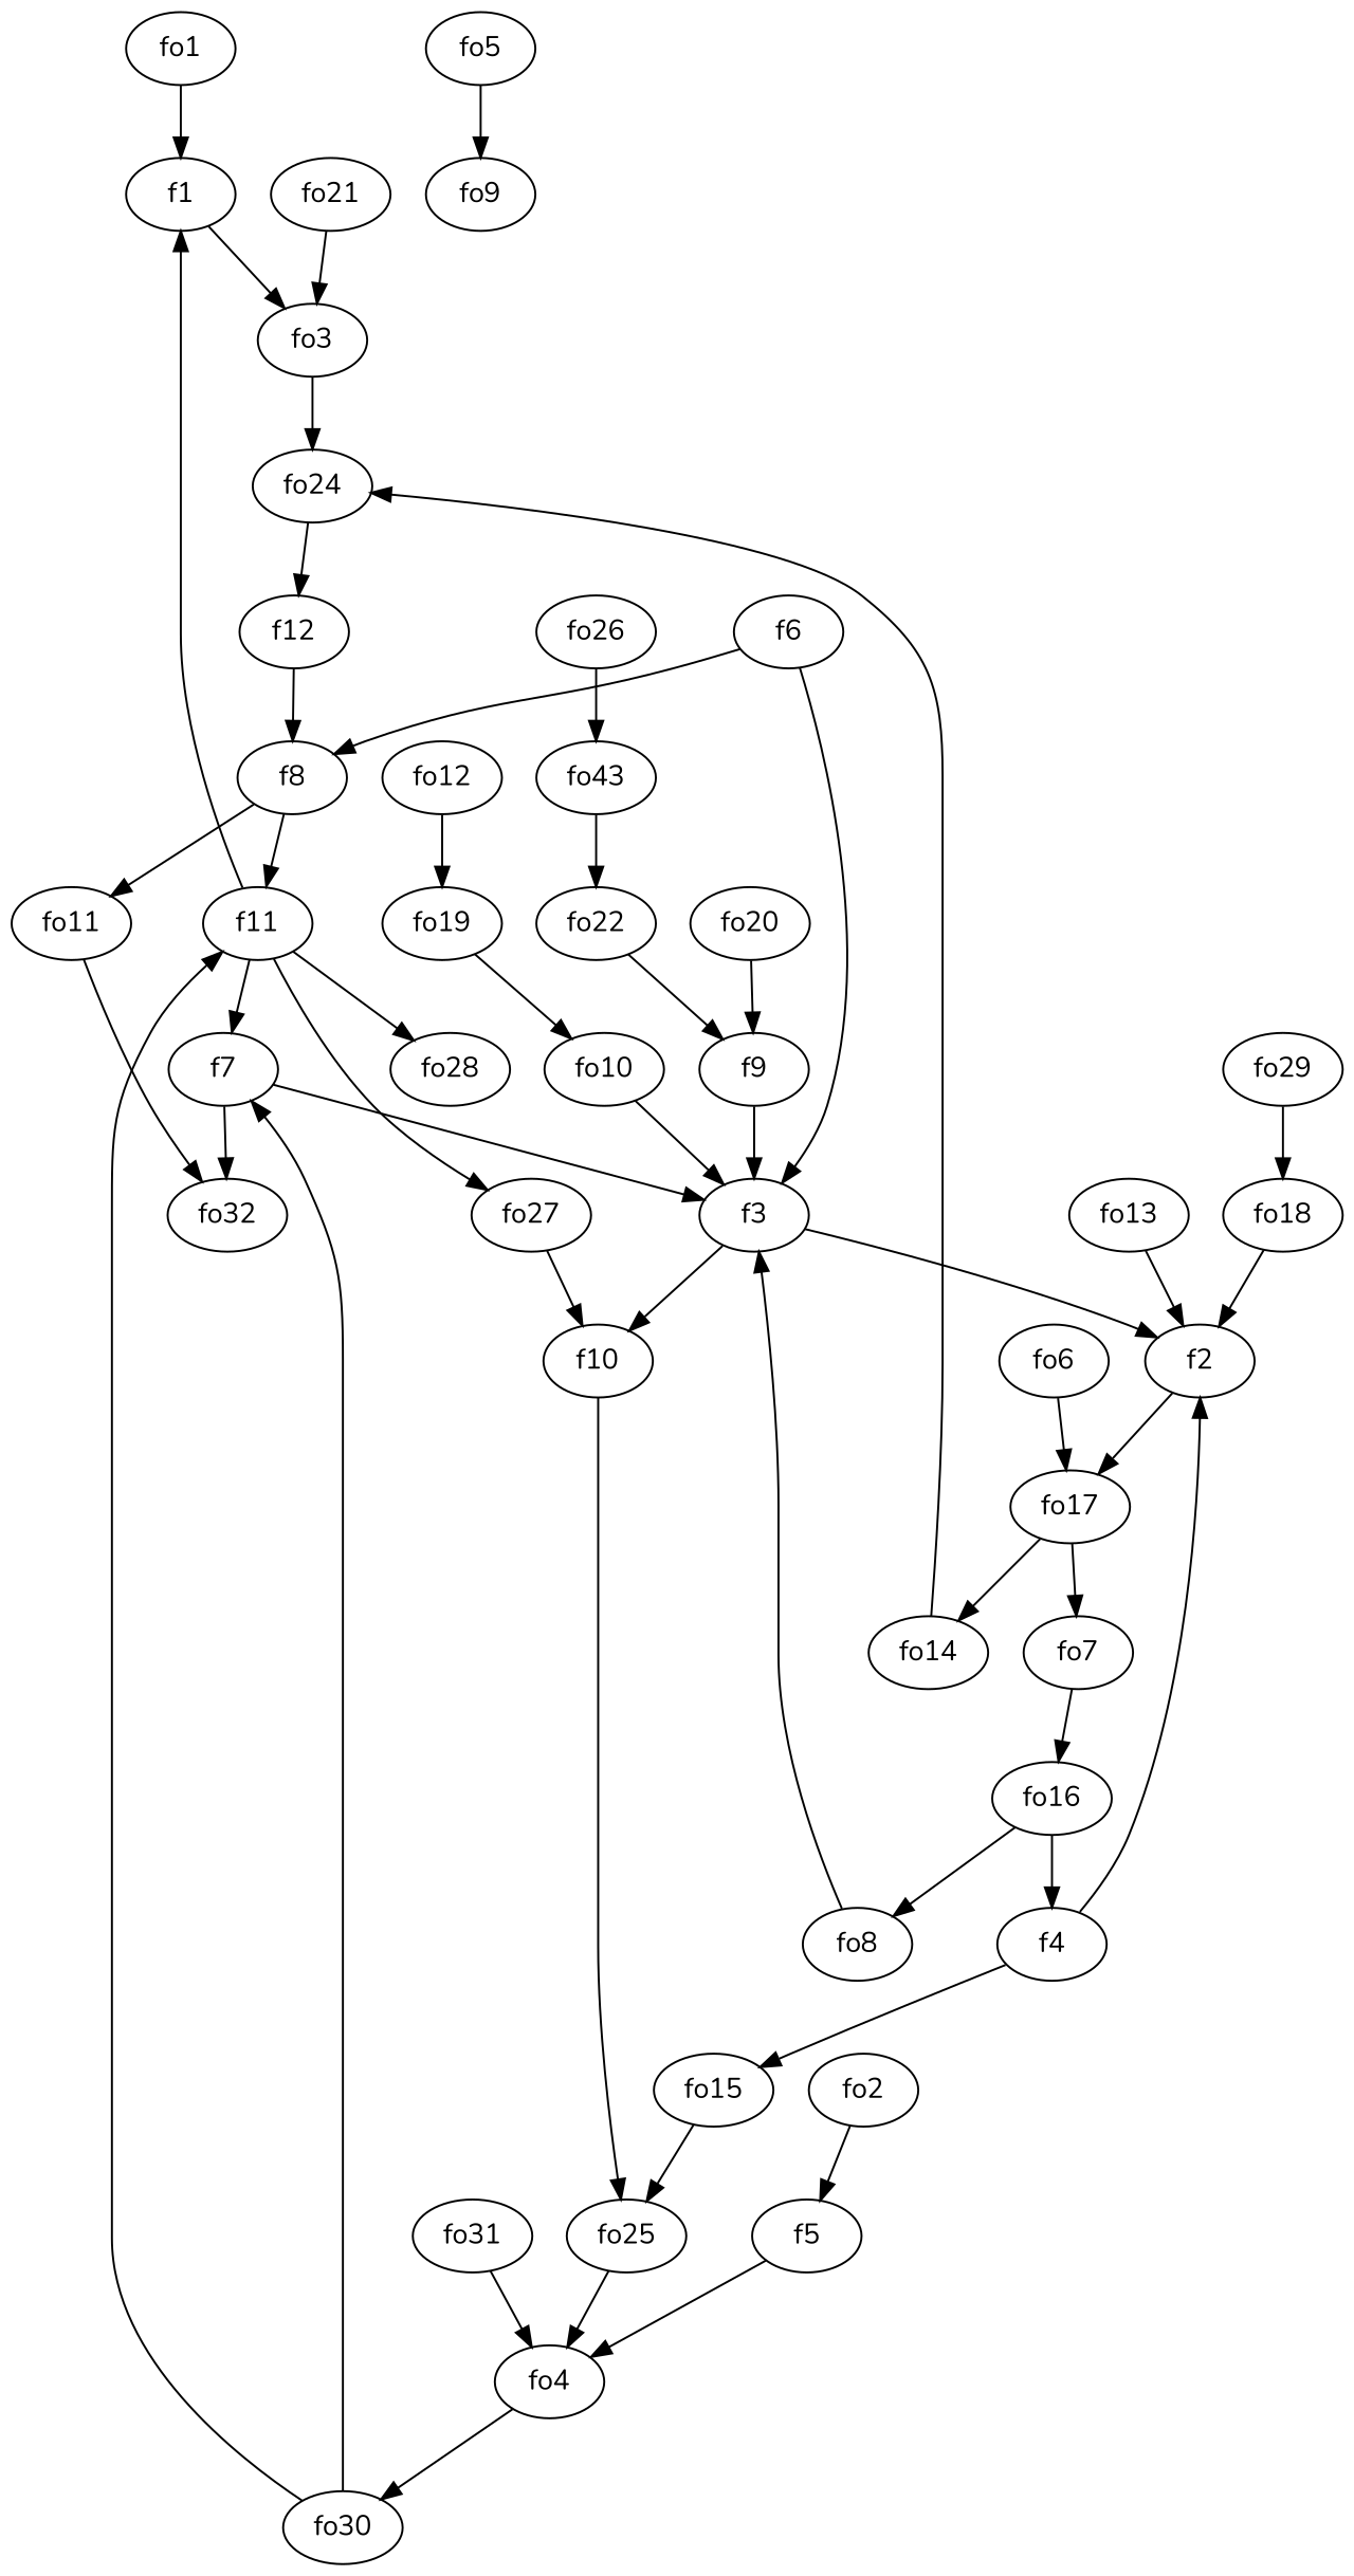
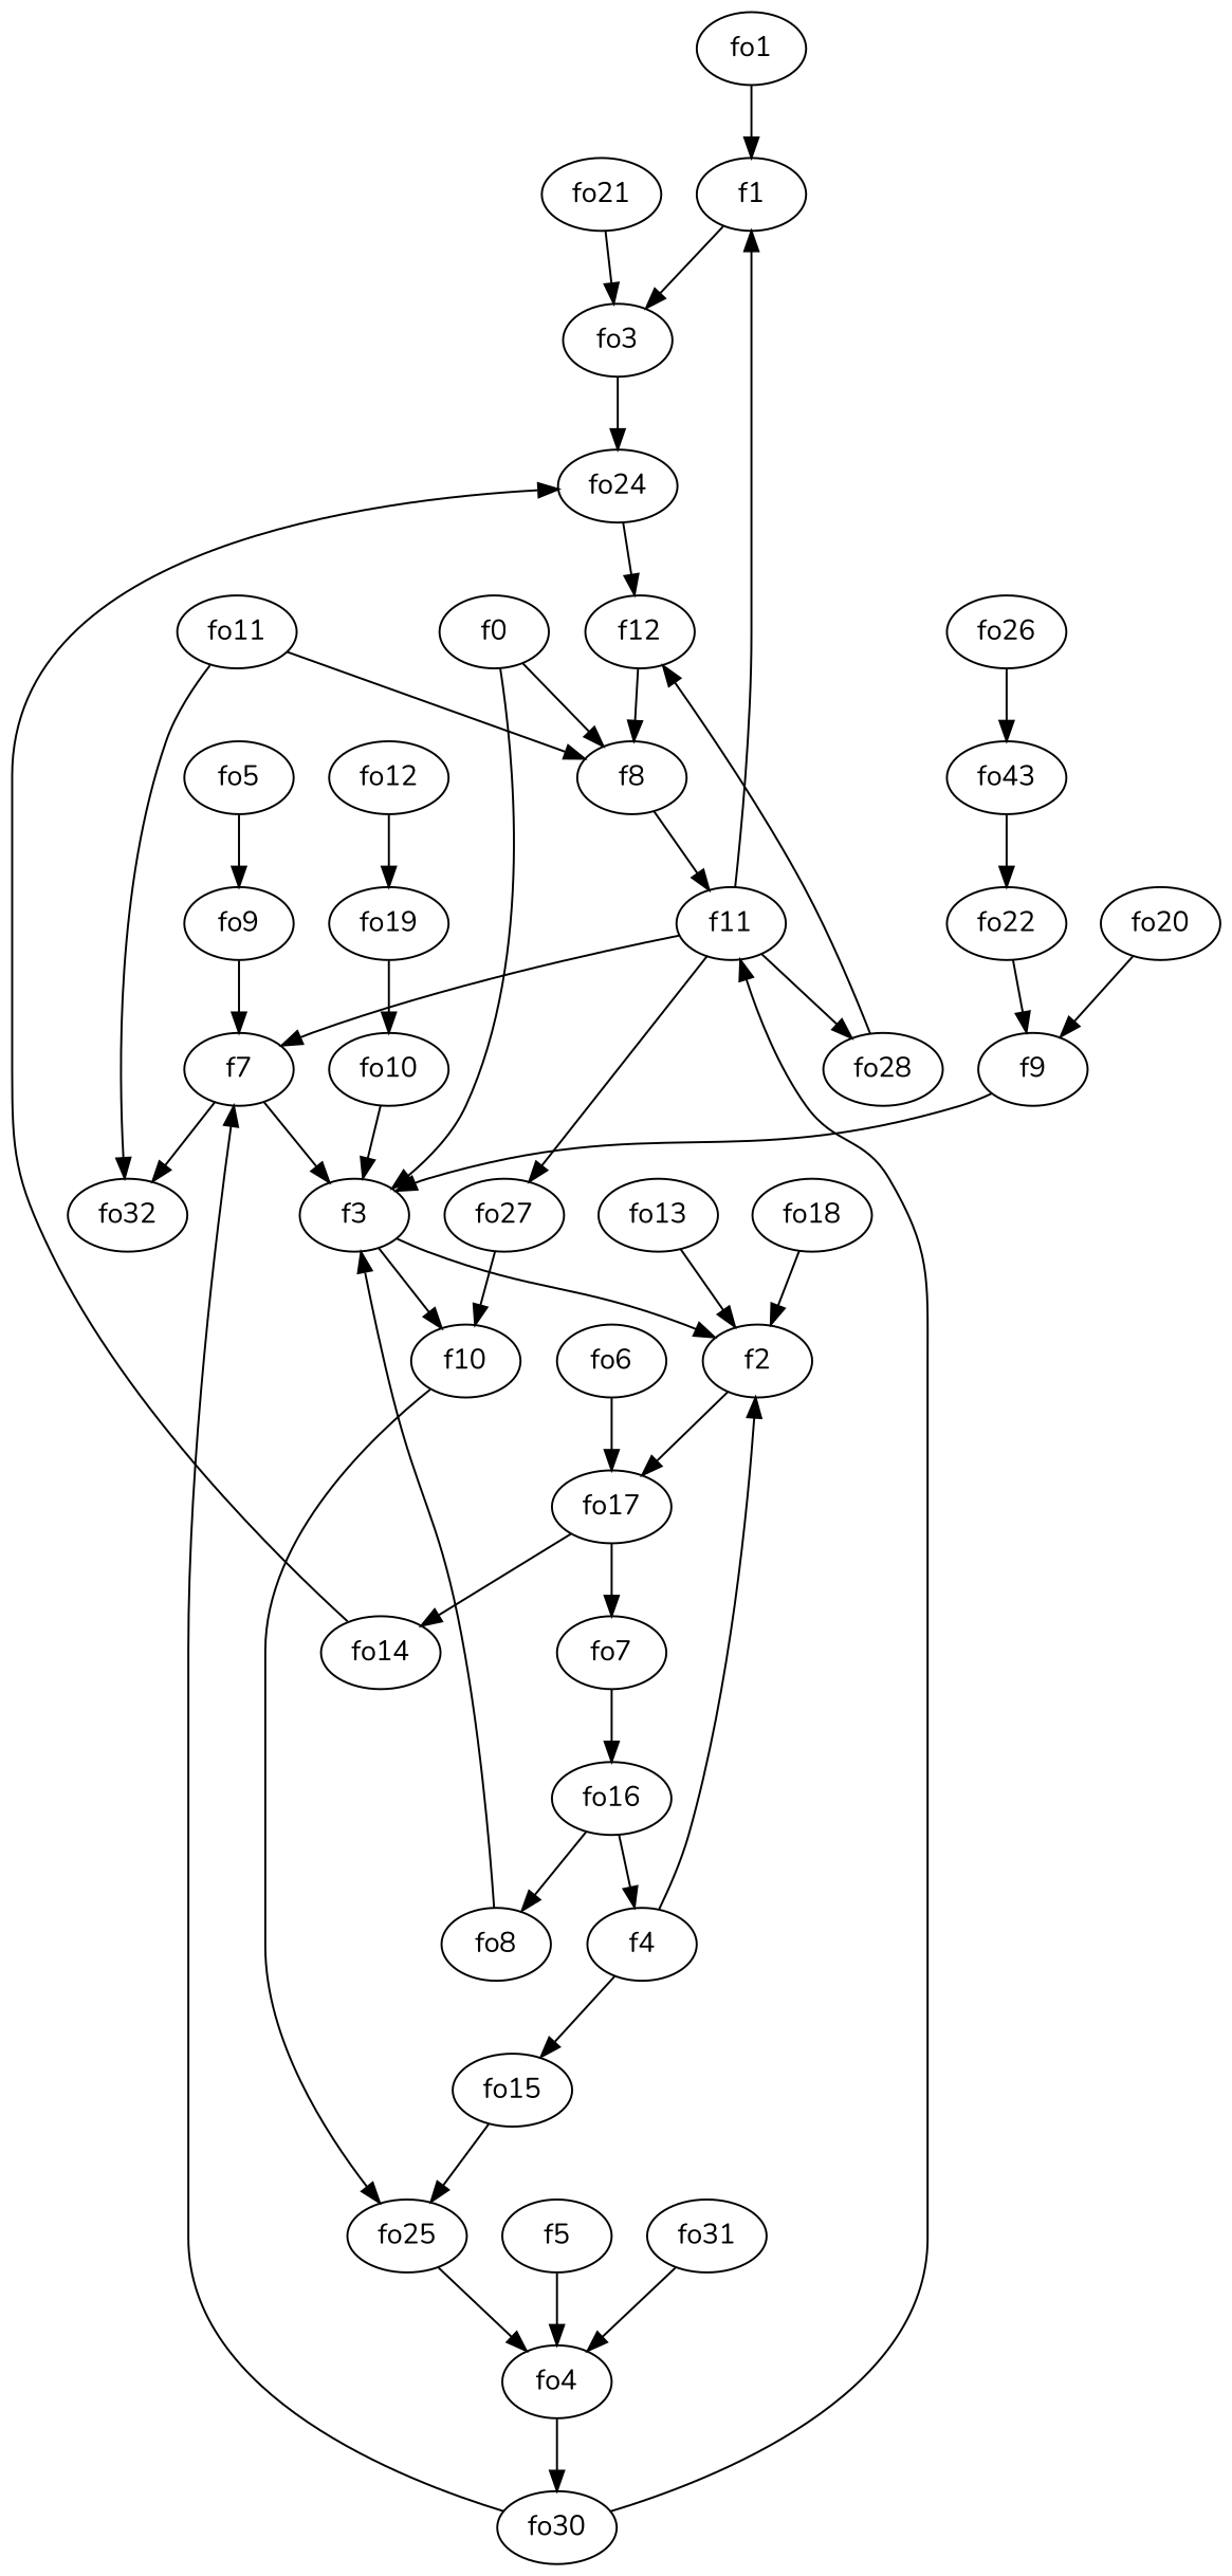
  strict digraph {
    fontname=Nunito
    node [fontname=Nunito]
    edge [fontname=Nunito weight=2]
    f1
    fo3
    fo24
    f2
    fo17
    fo7
    fo14
    f3
    f10
    fo25
    f4
    fo15
    f5
    fo4
    fo30
-   f6
+   f6 [label=f0]
    f8
    f11
    f7
    fo32
    fo27
    fo28
    f9
    f12
    fo6
    fo1
-   fo2
    fo5
    fo9
    fo16
    fo8
    fo10
    fo11
    fo12
    fo19
    fo13
    fo18
    fo20
    fo21
    fo22
    n41 [label=fo43]
    fo26
-   fo29
    fo31
    f1 -> fo3
    fo3 -> fo24
    fo24 -> f12
    f2 -> fo17
    fo17 -> fo7
    fo17 -> fo14
    fo7 -> fo16
    fo14 -> fo24
    f3 -> f2
    f3 -> f10
    f10 -> fo25
    fo25 -> fo4
    f4 -> f2
    f4 -> fo15
    fo15 -> fo25
    f5 -> fo4
    fo4 -> fo30
    fo30 -> f11
    fo30 -> f7
    f6 -> f3
    f6 -> f8
    f8 -> f11
    f11 -> f1
    f11 -> f7
    f11 -> fo27
    f11 -> fo28
    f7 -> f3
    f7 -> fo32
    fo27 -> f10
+   fo28 -> f12
    f9 -> f3
    f12 -> f8
    fo6 -> fo17
    fo1 -> f1
-   fo2 -> f5
    fo5 -> fo9
+   fo9 -> f7
    fo16 -> f4
    fo16 -> fo8
    fo8 -> f3
    fo10 -> f3
-   f8 -> fo11
+   fo11 -> f8
    fo11 -> fo32
    fo12 -> fo19
    fo19 -> fo10
    fo13 -> f2
    fo18 -> f2
    fo20 -> f9
    fo21 -> fo3
    fo22 -> f9
    n41 -> fo22
    fo26 -> n41
-   fo29 -> fo18
    fo31 -> fo4
  }
